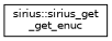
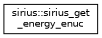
  digraph {
    rankdir=LR
-   n1 [color=black fillcolor=white fontname=Helvetica fontsize=10 height=0.2 label="sirius::sirius_get\l_get_enuc" shape=record style=filled width=0.4]
+   n1 [color=black fillcolor=white fontname=Helvetica fontsize=10 height=0.2 label="sirius::sirius_get\l_energy_enuc" shape=record style=filled width=0.4]
  }
